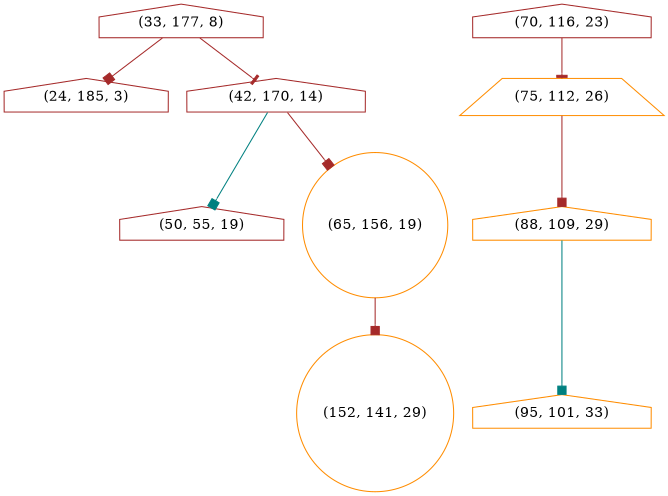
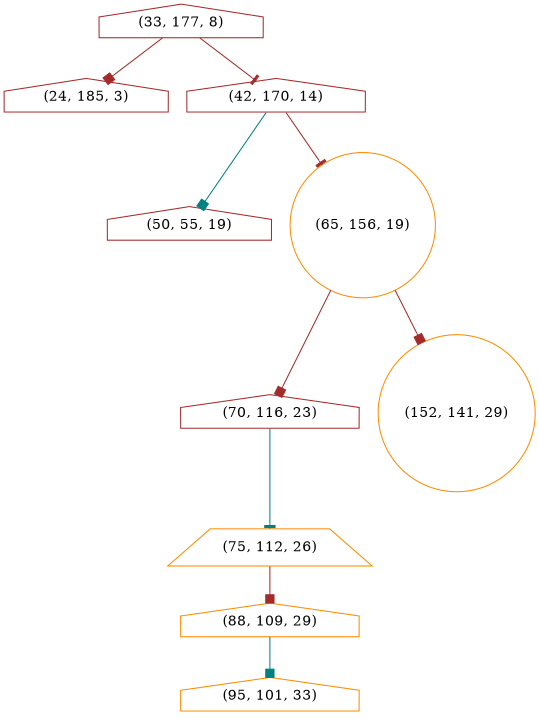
  digraph {
    node [color=brown shape=house]
    edge [arrowhead=box color=brown]
    "(33, 177, 8)"
    "(24, 185, 3)"
    "(42, 170, 14)"
    "(50, 55, 19)"
    "(65, 156, 19)" [color=darkorange shape=circle]
    "(70, 116, 23)"
    n7 [color=darkorange label="(152, 141, 29)" shape=circle]
    "(75, 112, 26)" [color=darkorange shape=trapezium]
    "(88, 109, 29)" [color=darkorange]
    "(95, 101, 33)" [color=darkorange]
    "(33, 177, 8)" -> "(24, 185, 3)"
    "(33, 177, 8)" -> "(42, 170, 14)" [arrowhead=tee]
    "(42, 170, 14)" -> "(50, 55, 19)" [color=teal]
-   "(42, 170, 14)" -> "(65, 156, 19)"
+   "(42, 170, 14)" -> "(65, 156, 19)" [arrowhead=tee]
+   "(65, 156, 19)" -> "(70, 116, 23)"
    "(65, 156, 19)" -> n7
-   "(70, 116, 23)" -> "(75, 112, 26)" [arrowhead=tee]
+   "(70, 116, 23)" -> "(75, 112, 26)" [arrowhead=tee color=teal]
    "(75, 112, 26)" -> "(88, 109, 29)"
    "(88, 109, 29)" -> "(95, 101, 33)" [color=teal]
  }
